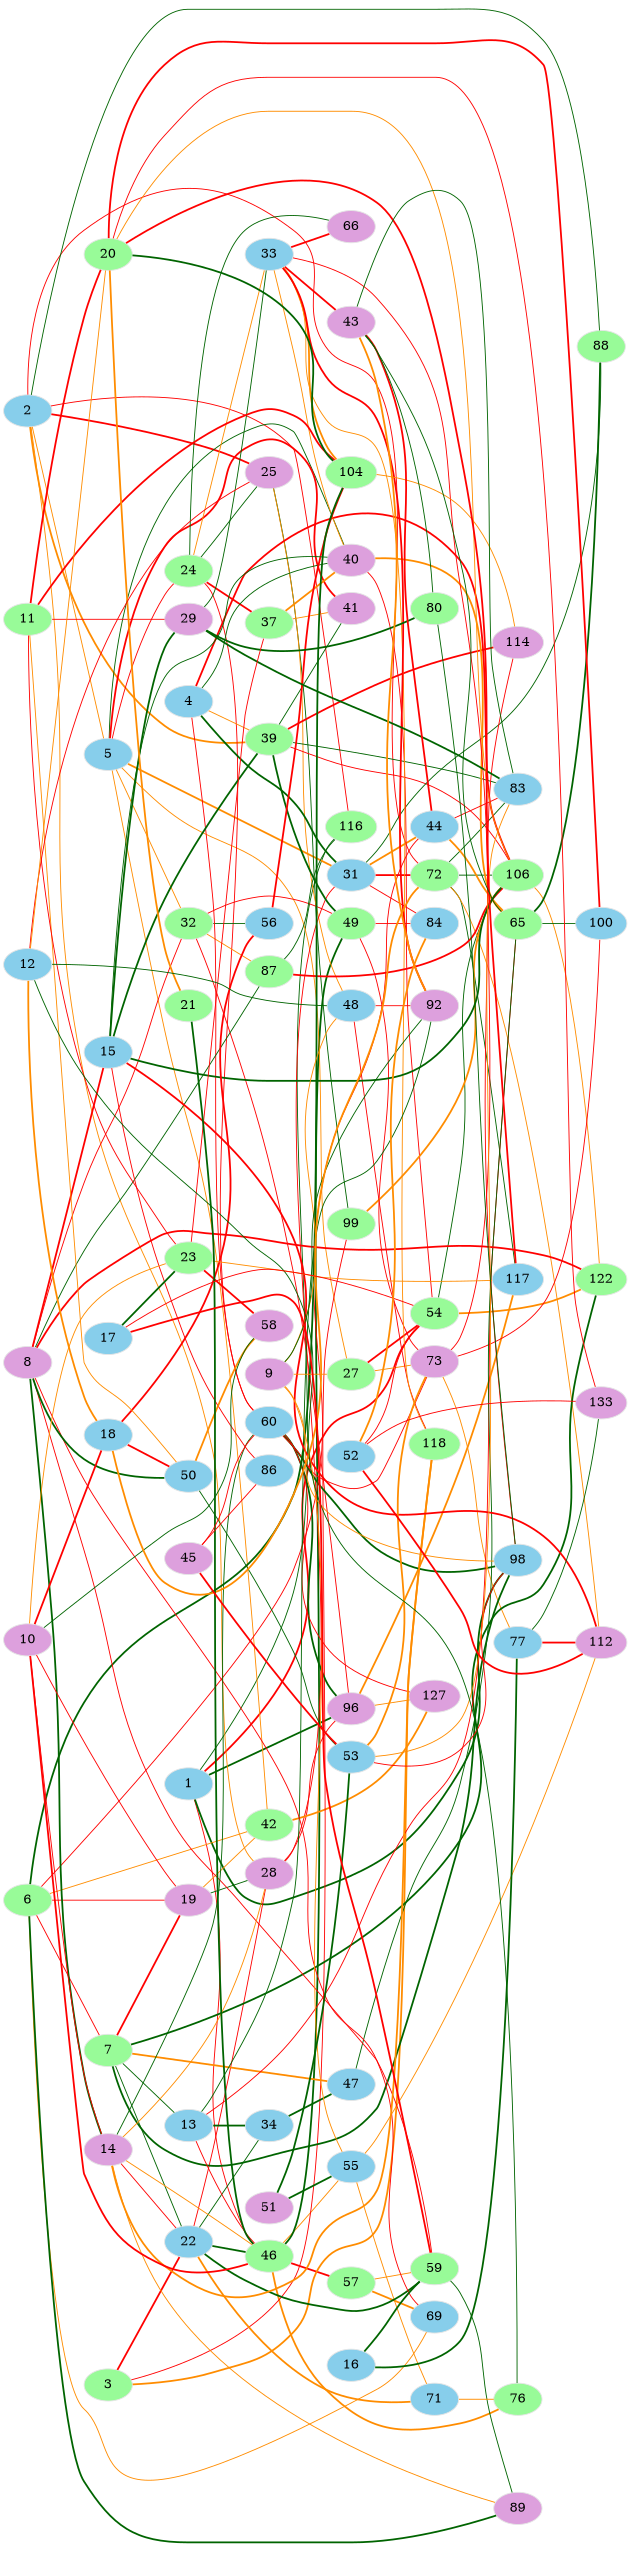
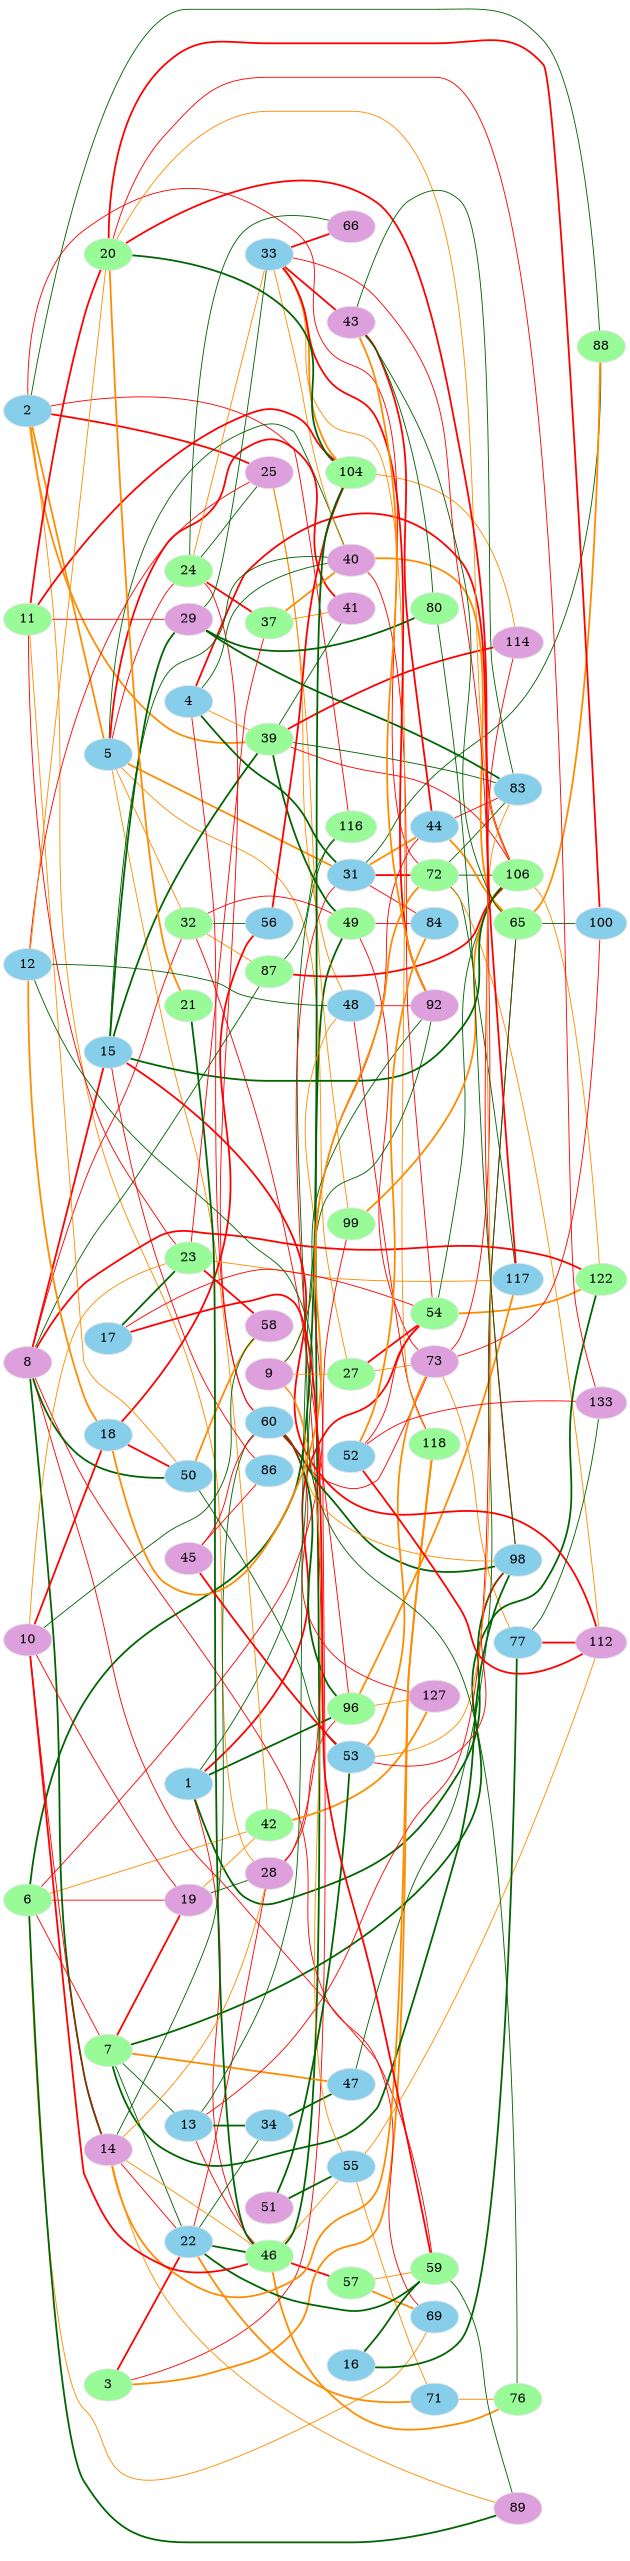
  graph {
    rankdir=LR
    node [color=gray90 fillcolor=skyblue style=filled]
    edge [color=red style=solid]
    1 [super="+62"]
    46 [fillcolor=palegreen super="+132"]
    54 [fillcolor=palegreen super="+123"]
-   96 [fillcolor=plum super="+124"]
+   96 [fillcolor=palegreen super="+124"]
    98 [super="+101"]
    116 [fillcolor=palegreen]
    55
    76 [fillcolor=palegreen]
    49 [fillcolor=palegreen super="+81"]
    57 [fillcolor=palegreen]
    106 [fillcolor=palegreen super="+125"]
    122 [fillcolor=palegreen]
    117
    127 [fillcolor=plum]
    2 [super="+26"]
    5 [super="+75"]
    25 [fillcolor=plum super="+97"]
    28 [fillcolor=plum super="+35"]
    39 [fillcolor=palegreen super="+78"]
    72 [fillcolor=palegreen super="+113"]
    88 [fillcolor=palegreen super="+131"]
    31 [super="+70"]
    40 [fillcolor=plum super="+74"]
    24 [fillcolor=palegreen super="+82"]
    27 [fillcolor=palegreen super="+129"]
    32 [fillcolor=palegreen super="+64"]
    41 [fillcolor=plum]
    42 [fillcolor=palegreen super="+110"]
    99 [fillcolor=palegreen]
    48 [super="+91"]
    83 [super="+109"]
    114 [fillcolor=plum]
    112 [fillcolor=plum]
    3 [fillcolor=palegreen super="+90"]
    22 [super="+95"]
    118 [fillcolor=palegreen]
    59 [fillcolor=palegreen super="+105"]
    34
    71
    44
    84
    4
    60 [super="+119"]
    65 [fillcolor=palegreen super="+128"]
    73 [fillcolor=plum super="+94"]
    37 [fillcolor=palegreen]
    33 [super="+36"]
    66 [fillcolor=plum]
    87 [fillcolor=palegreen super="+115"]
    56
    6 [fillcolor=palegreen super="+102"]
    7 [fillcolor=palegreen super="+126"]
    19 [fillcolor=plum]
    69
    89 [fillcolor=plum]
    104 [fillcolor=palegreen super="+121"]
    13 [super="+107"]
    47
    92 [fillcolor=plum super="+103"]
    8 [fillcolor=plum super="+134"]
    14 [fillcolor=plum super="+111"]
    15 [super="+93"]
    50 [super="+61"]
    29 [fillcolor=plum super="+30"]
    86
    58 [fillcolor=plum]
    53 [super="+63"]
    9 [fillcolor=plum super="+79"]
    10 [fillcolor=plum super="+130"]
    18
    23 [fillcolor=palegreen super="+108"]
    11 [fillcolor=palegreen]
    20 [fillcolor=palegreen super="+85"]
    80 [fillcolor=palegreen]
    12 [super="+38"]
    21 [fillcolor=palegreen]
    100
    133 [fillcolor=plum]
    51 [fillcolor=plum]
    16
    77
    17 [super="+67"]
    43 [fillcolor=plum super="+68"]
    45 [fillcolor=plum]
    52 [super="+120"]
    1 -- 46
    1 -- 54 [style=bold]
    1 -- 96 [color=darkgreen style=bold]
    1 -- 98 [color=darkgreen style=bold]
    1 -- 116 [color=darkgreen]
    46 -- 55 [color=darkorange]
    46 -- 76 [color=darkorange style=bold]
    46 -- 49 [color=darkgreen style=bold]
    46 -- 57 [style=bold]
    54 -- 106 [color=darkgreen]
    54 -- 122 [color=darkorange style=bold]
    96 -- 117 [color=darkorange style=bold]
    96 -- 127 [color=darkorange]
    55 -- 112 [color=darkorange]
    55 -- 71 [color=darkorange]
    49 -- 84
    49 -- 73
    57 -- 59 [color=darkorange]
    57 -- 69 [color=darkorange style=bold]
    106 -- 122 [color=darkorange]
    2 -- 116
-   2 -- 5 [color=darkorange]
+   2 -- 5 [color=darkorange style=bold]
    2 -- 25 [style=bold]
    2 -- 28 [color=darkorange]
    2 -- 39 [color=darkorange style=bold]
    2 -- 72
    2 -- 88 [color=darkgreen weight=2]
    5 -- 31 [color=darkorange style=bold]
    5 -- 40 [color=darkgreen]
    5 -- 24
    5 -- 27 [color=darkorange]
    5 -- 32 [color=darkorange]
    5 -- 41 [style=bold]
    5 -- 42 [color=darkorange]
-   25 -- 99 [color=darkgreen]
+   25 -- 99 [color=darkorange]
    25 -- 48 [color=darkorange]
    28 -- 96
    28 -- 31
    39 -- 49 [color=darkgreen style=bold]
    39 -- 106
    39 -- 41 [color=darkgreen]
    39 -- 83 [color=darkgreen]
    39 -- 114 [style=bold]
    72 -- 106 [color=darkgreen]
    72 -- 117 [color=darkgreen]
    72 -- 83 [color=darkgreen]
    72 -- 112 [color=darkorange]
    31 -- 72 [style=bold]
    31 -- 88 [color=darkgreen]
    31 -- 44 [color=darkorange style=bold]
    31 -- 84
    40 -- 54
    40 -- 65 [color=darkorange style=bold]
    24 -- 25 [color=darkgreen]
    24 -- 60 [weight=2]
    24 -- 37 [style=bold]
    24 -- 33 [color=darkorange]
    24 -- 66 [color=darkgreen]
    27 -- 54 [style=bold]
    27 -- 73 [color=darkorange]
    32 -- 96
    32 -- 49
    32 -- 87 [color=darkorange]
    32 -- 56 [color=darkgreen]
    42 -- 127 [color=darkorange style=bold]
    99 -- 106 [color=darkorange style=bold]
    48 -- 118
    48 -- 92
    3 -- 99
    3 -- 22 [style=bold]
    3 -- 118 [color=darkorange style=bold]
    22 -- 46 [color=darkgreen style=bold]
    22 -- 28
    22 -- 59 [color=darkgreen style=bold]
    22 -- 34 [color=darkgreen]
    22 -- 71 [color=darkorange style=bold]
    59 -- 89 [color=darkgreen]
    34 -- 47 [color=darkgreen style=bold]
    71 -- 76 [color=darkorange]
    44 -- 83
    44 -- 65 [color=darkorange style=bold]
    4 -- 106 [style=bold]
    4 -- 39 [color=darkorange]
    4 -- 31 [color=darkgreen style=bold]
    4 -- 40 [color=darkgreen]
    4 -- 60
    60 -- 96 [color=darkgreen style=bold]
    60 -- 98 [color=darkgreen style=bold]
    60 -- 127
    60 -- 73
-   65 -- 88 [color=darkgreen style=bold]
+   65 -- 88 [color=darkorange style=bold]
    65 -- 100 [color=darkgreen]
    73 -- 114
    73 -- 100
    73 -- 77 [color=darkorange]
    37 -- 40 [color=darkorange style=bold]
    37 -- 41 [color=darkorange]
    33 -- 98 [weight=2]
    33 -- 40 [color=darkorange]
    33 -- 118 [color=darkorange]
    33 -- 66 [style=bold]
    33 -- 104 [color=darkorange style=bold]
    33 -- 92 [style=bold]
    33 -- 43 [style=bold]
    87 -- 116 [color=darkgreen]
    87 -- 106 [style=bold]
    56 -- 104 [style=bold]
    6 -- 42 [color=darkorange]
    6 -- 44
    6 -- 7
    6 -- 19
    6 -- 69 [color=darkorange]
    6 -- 89 [color=darkgreen style=bold]
    6 -- 104 [color=darkgreen style=bold]
    7 -- 98 [color=darkgreen style=bold]
    7 -- 122 [color=darkgreen style=bold]
    7 -- 22 [color=darkgreen]
    7 -- 19 [style=bold]
    7 -- 13 [color=darkgreen]
    7 -- 47 [color=darkorange style=bold]
    19 -- 28 [color=darkgreen]
    19 -- 42 [color=darkorange]
    104 -- 114 [color=darkorange]
    13 -- 46
    13 -- 34 [color=darkgreen style=bold]
    13 -- 65
    13 -- 92 [color=darkgreen]
    47 -- 65 [color=darkgreen]
    8 -- 122 [style=bold]
    8 -- 32
    8 -- 59
    8 -- 87 [color=darkgreen]
    8 -- 69
    8 -- 14 [color=darkgreen style=bold]
    8 -- 15 [style=bold]
    8 -- 50 [color=darkgreen style=bold]
    14 -- 46 [color=darkorange]
    14 -- 28 [color=darkorange]
    14 -- 22
    14 -- 118 [color=darkorange style=bold]
    14 -- 60 [color=darkgreen]
    14 -- 89 [color=darkorange]
    15 -- 106 [color=darkgreen style=bold]
    15 -- 39 [color=darkgreen style=bold]
    15 -- 40 [color=darkgreen]
    15 -- 112 [style=bold]
    15 -- 29 [color=darkgreen style=bold]
    15 -- 86
    50 -- 58 [color=darkorange style=bold]
    50 -- 53 [color=darkgreen]
    29 -- 83 [color=darkgreen style=bold]
    29 -- 33 [color=darkgreen]
    29 -- 80 [color=darkgreen style=bold]
    53 -- 98
    53 -- 83 [color=darkorange]
    53 -- 73 [color=darkorange style=bold]
    9 -- 98 [color=darkorange]
    9 -- 55 [color=darkorange weight=2]
    9 -- 27 [color=darkorange]
    9 -- 48 [color=darkorange]
    9 -- 92 [color=darkgreen]
    10 -- 46 [style=bold]
    10 -- 19
    10 -- 14
    10 -- 58 [color=darkgreen]
    10 -- 18 [style=bold]
    10 -- 23 [color=darkorange]
    18 -- 72 [color=darkorange style=bold]
    18 -- 56 [style=bold]
    18 -- 50 [style=bold]
    23 -- 117 [color=darkorange]
    23 -- 37
    23 -- 58 [style=bold]
    11 -- 104 [style=bold]
    11 -- 50 [color=darkorange]
    11 -- 29
    11 -- 23
    11 -- 20 [style=bold]
    20 -- 106 [color=darkorange]
    20 -- 117 [style=bold]
    20 -- 104 [color=darkgreen style=bold]
    20 -- 21 [color=darkorange style=bold]
    20 -- 100 [style=bold]
    20 -- 133
    80 -- 98 [color=darkgreen]
    12 -- 76 [color=darkgreen]
    12 -- 25
    12 -- 48 [color=darkgreen]
    12 -- 18 [color=darkorange style=bold]
    12 -- 20 [color=darkorange]
    21 -- 46 [color=darkgreen style=bold]
    51 -- 55 [color=darkgreen style=bold]
    51 -- 53 [color=darkgreen style=bold]
    16 -- 59 [color=darkgreen style=bold]
    16 -- 77 [color=darkgreen style=bold]
    77 -- 112 [style=bold]
    77 -- 133 [color=darkgreen]
    17 -- 54
    17 -- 59 [style=bold]
    17 -- 23 [color=darkgreen style=bold]
    43 -- 83 [color=darkgreen]
    43 -- 44 [style=bold]
    43 -- 65 [color=darkgreen]
    43 -- 92 [color=darkorange style=bold]
    43 -- 80 [color=darkgreen]
    45 -- 60
    45 -- 86
    45 -- 53 [style=bold]
    52 -- 54
    52 -- 112 [style=bold]
    52 -- 84 [color=darkorange style=bold]
    52 -- 133
  }
